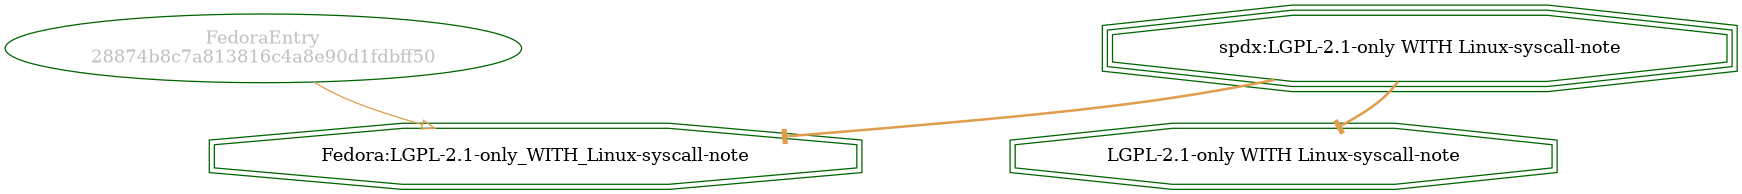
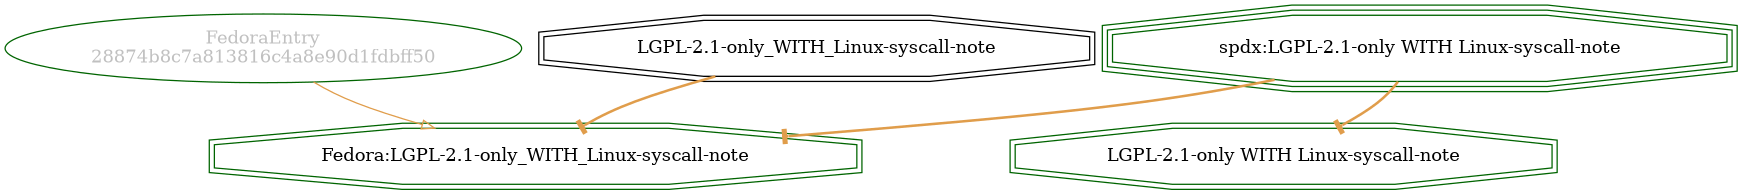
  strict digraph {
    splines=curved
    node [color=darkgreen shape=doubleoctagon]
    edge [arrowhead=tee color="#e09d4b" weight=0.7 style=bold]
    n1 [fillcolor="beige;1" fontcolor=gray label="FedoraEntry\n28874b8c7a813816c4a8e90d1fdbff50" shape=ellipse]
    n2 [label="Fedora:LGPL-2.1-only_WITH_Linux-syscall-note"]
+   n3 [color=black label="LGPL-2.1-only_WITH_Linux-syscall-note"]
    n4 [label="spdx:LGPL-2.1-only WITH Linux-syscall-note" shape=tripleoctagon]
    n5 [label="LGPL-2.1-only WITH Linux-syscall-note"]
    n1 -> n2 [arrowhead=onormal weight=0.5 style=""]
+   n3 -> n2
    n4 -> n2
    n4 -> n5
  }
